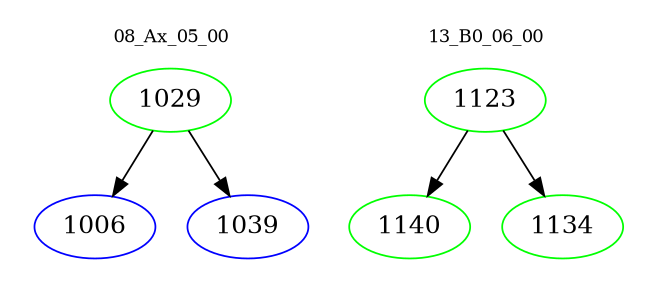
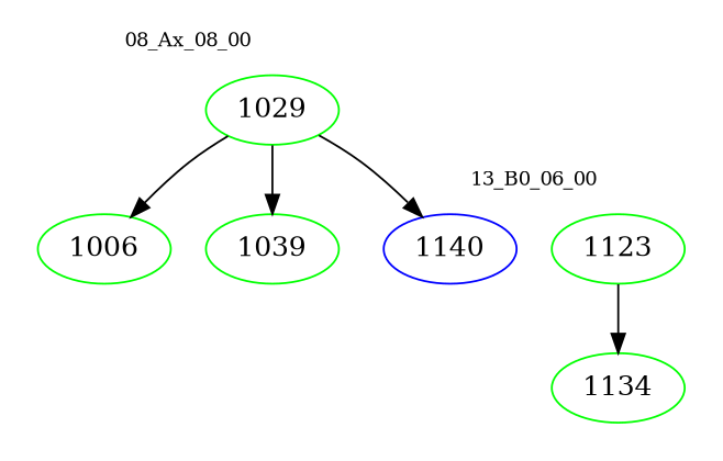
  digraph {
    node [color=green]
    edge [color=black]
    n1 [label=1029]
-   n2 [color=blue label=1006]
-   n3 [color=blue label=1039]
+   n2 [label=1006]
+   n3 [label=1039]
    n4 [label=1123]
-   n5 [label=1140]
+   n5 [color=blue label=1140]
    n6 [label=1134]
    subgraph cluster_1 {
      color=white
      fontsize=10
-     label="08_Ax_05_00"
+     label="08_Ax_08_00"
      n1
      n2
      n3
    }
    subgraph cluster_2 {
      color=white
      fontsize=10
      label="13_B0_06_00"
      n4
      n5
      n6
    }
    n1 -> n2
    n1 -> n3
-   n4 -> n5
+   n1 -> n5
    n4 -> n6
  }
